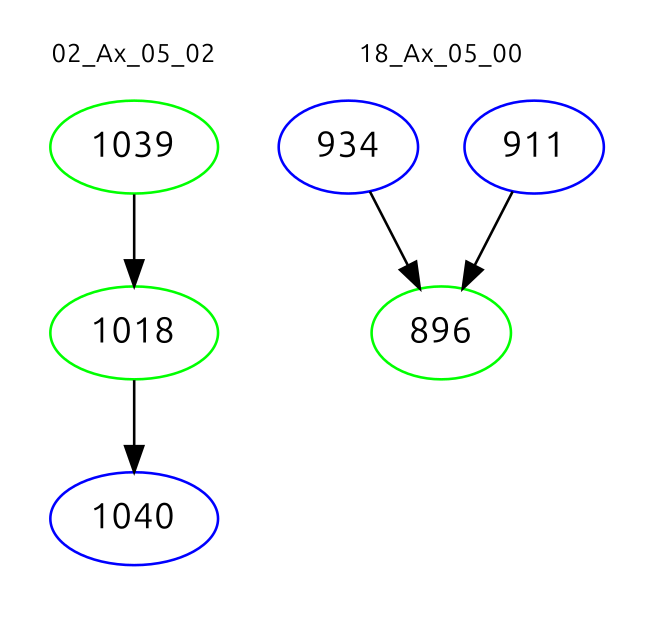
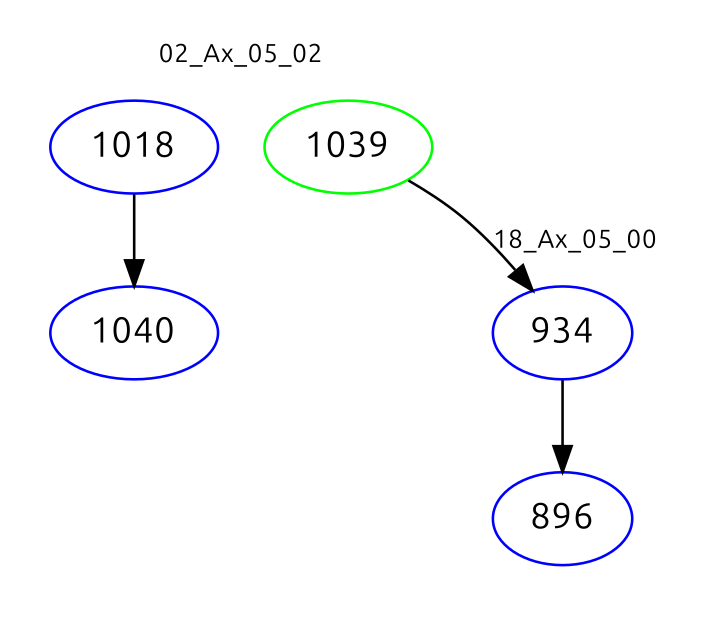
  digraph {
    fontname=Ubuntu
    node [color=green fontname=Ubuntu]
    edge [color=black fontname=Ubuntu]
    n1 [label=1039]
-   n2 [label=1018]
+   n2 [color=blue label=1018]
    n3 [color=blue label=1040]
-   n4 [color=blue label=911]
-   n5 [label=896]
+   n5 [color=blue label=896]
    n6 [color=blue label=934]
    subgraph cluster_1 {
      color=white
      fontsize=10
      label="02_Ax_05_02"
      n1
      n2
      n3
    }
    subgraph cluster_2 {
      color=white
      fontsize=10
      label="18_Ax_05_00"
-     n4
      n5
      n6
    }
-   n1 -> n2
+   n1 -> n6
    n2 -> n3
-   n4 -> n5
    n6 -> n5
  }
